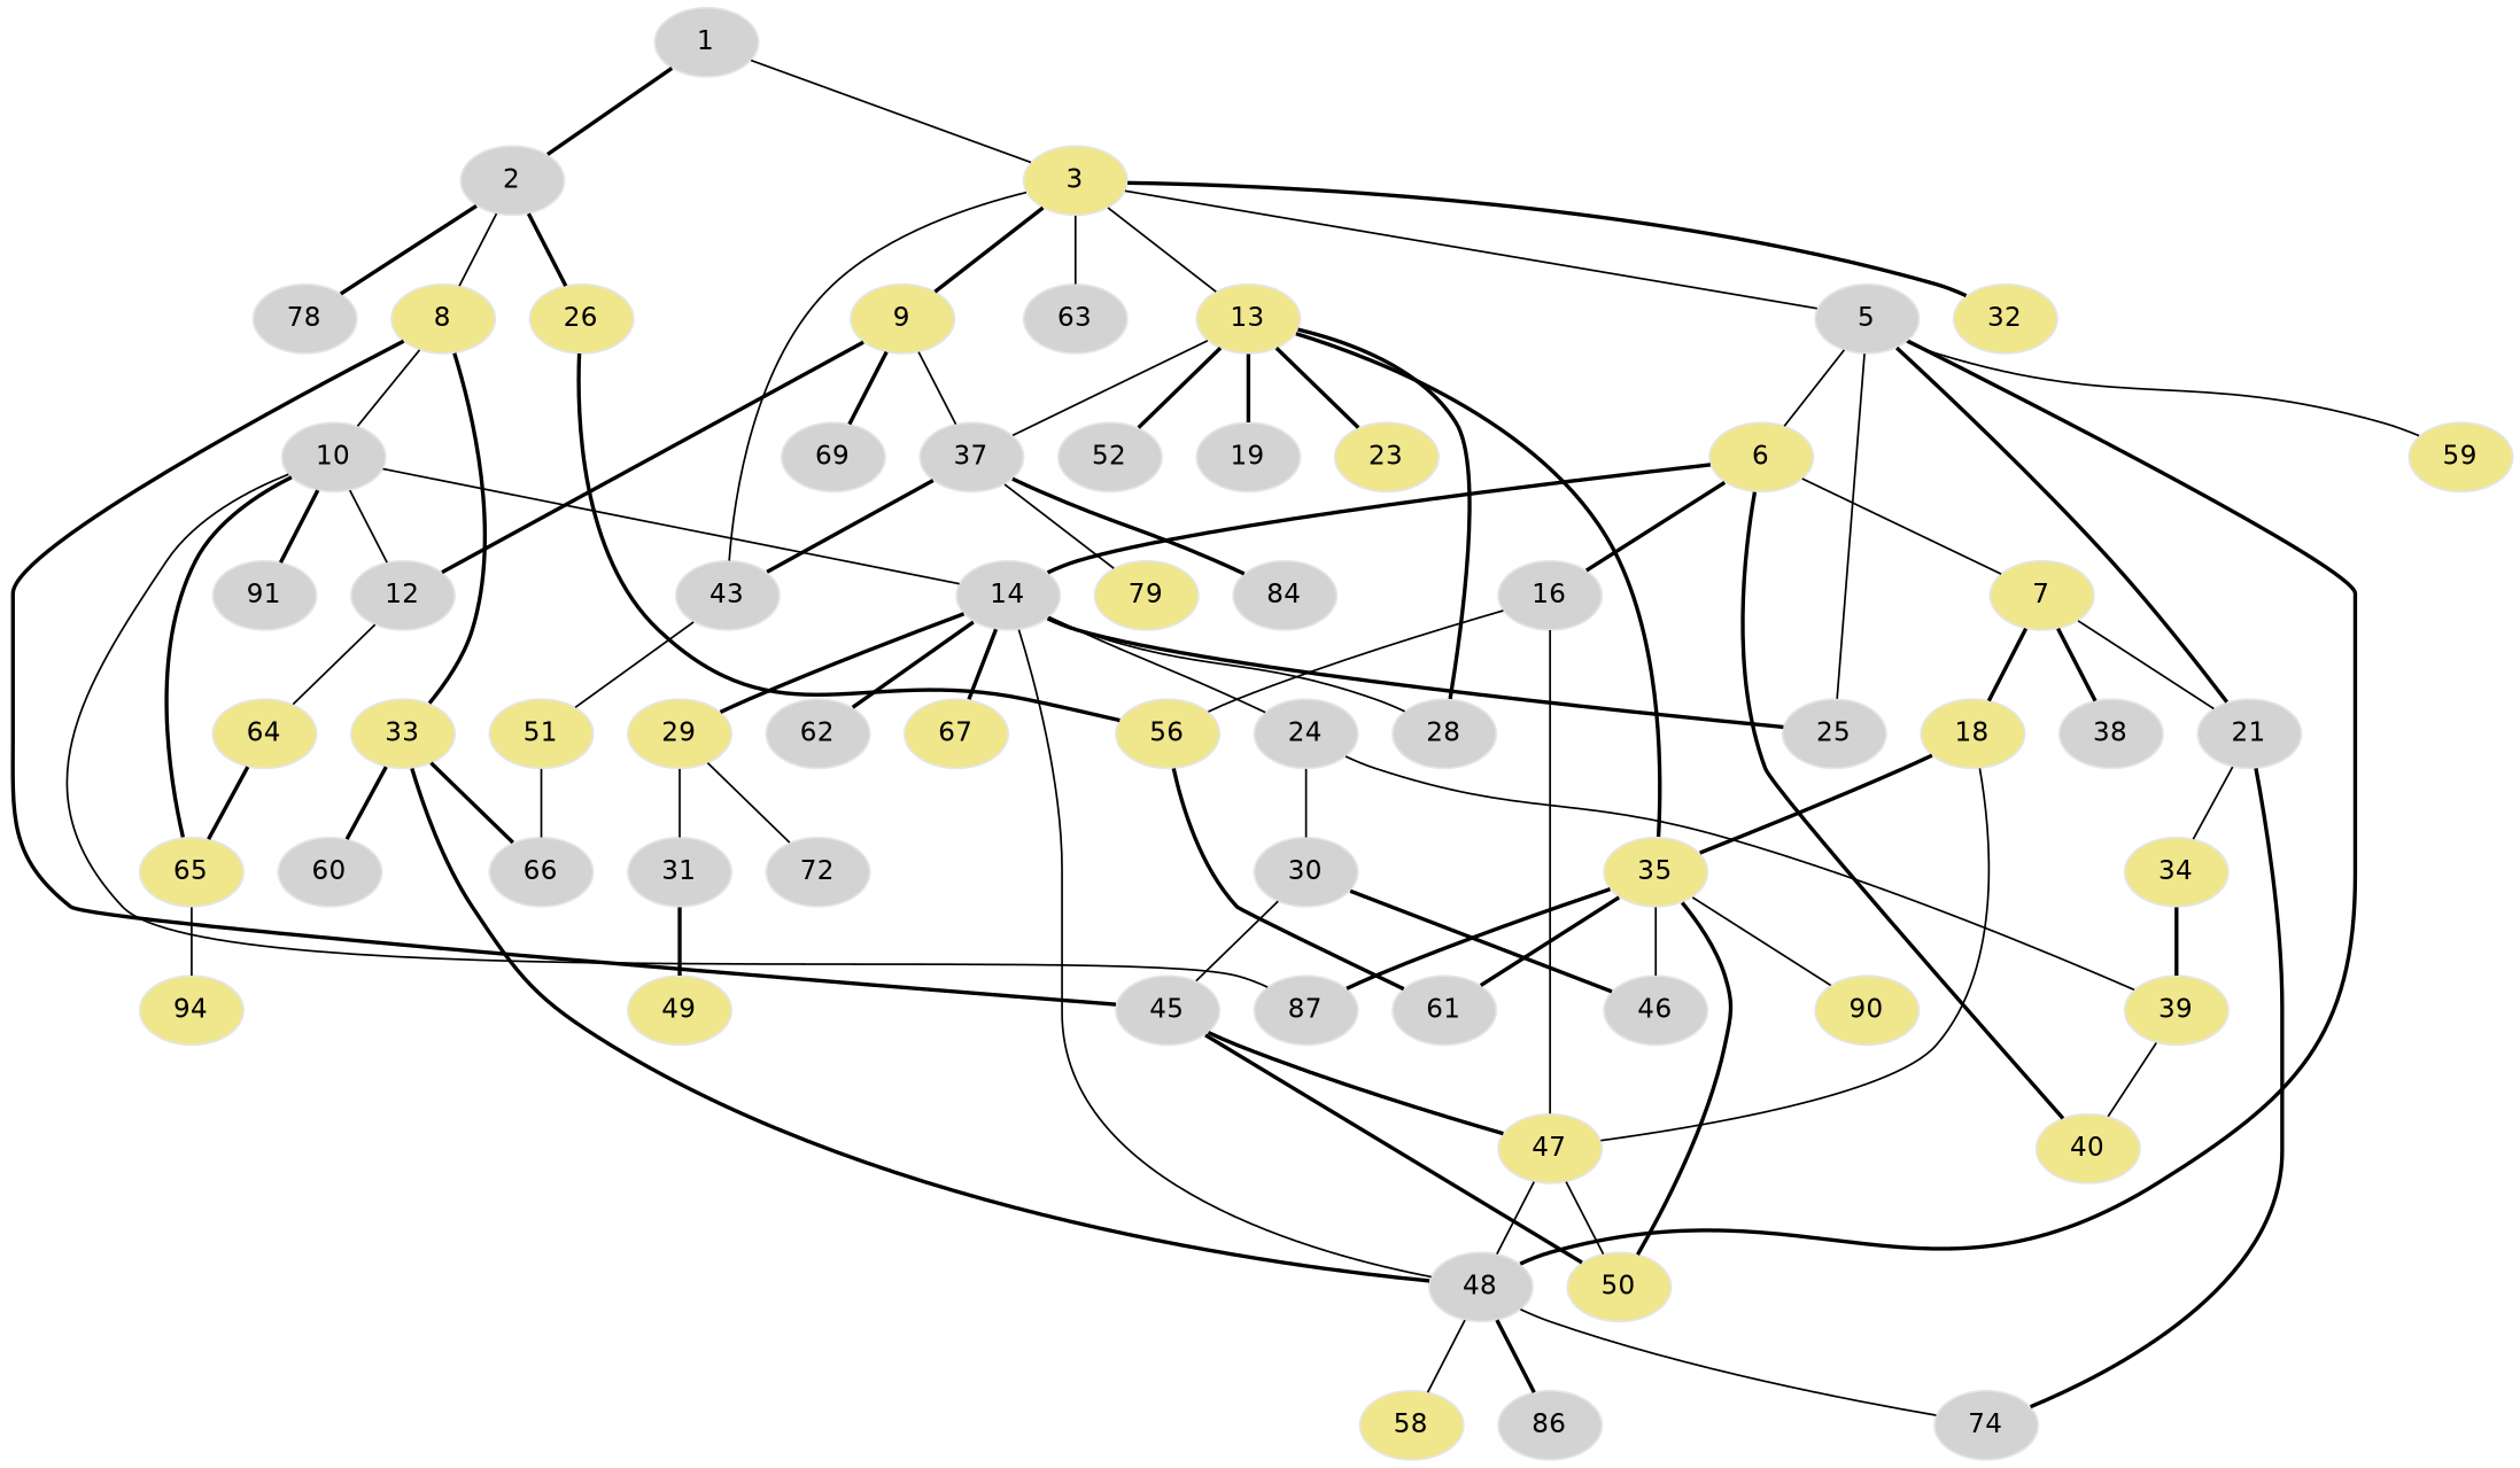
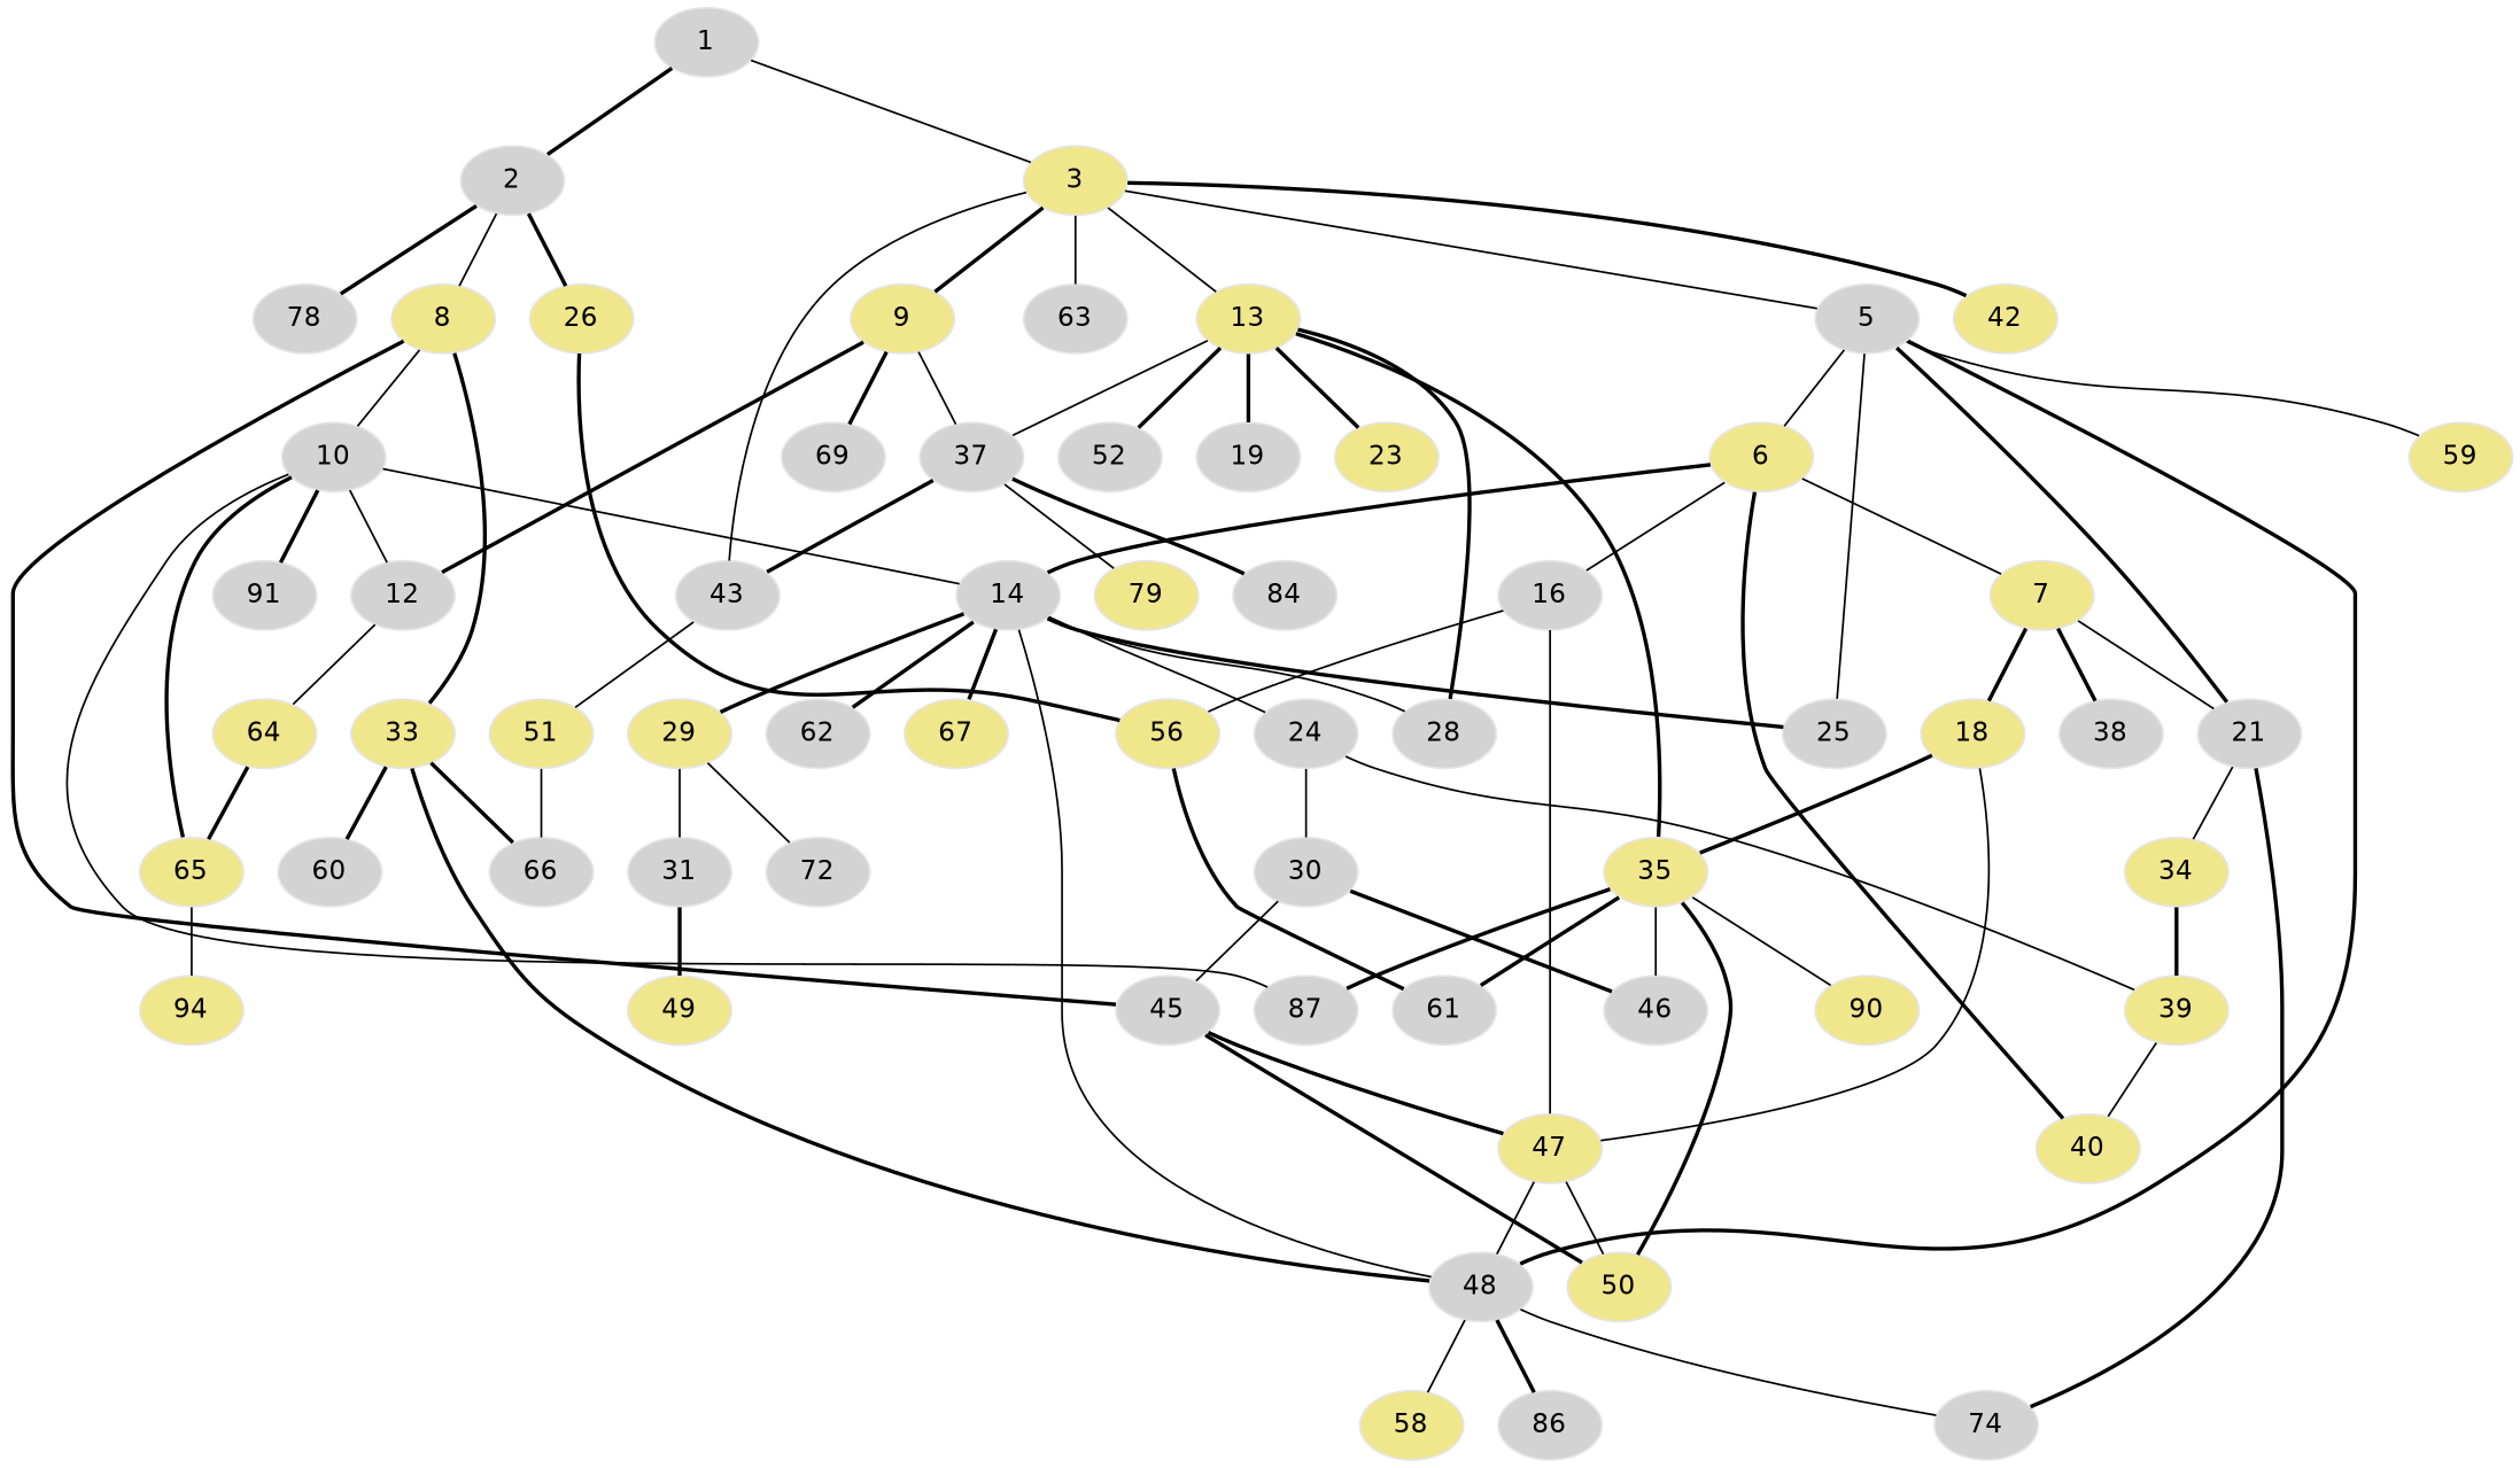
  graph {
    fontname="DejaVu Sans"
    node [color=gray90 fillcolor=lightgrey fontname="DejaVu Sans" style=filled]
    edge [fontname="DejaVu Sans" style=bold]
    2 [super="+11"]
    8 [fillcolor=khaki super="+27"]
    26 [fillcolor=khaki super="+85"]
    78
    1
    3 [fillcolor=khaki super="+4"]
    5 [super="+20"]
    9 [fillcolor=khaki]
    13 [fillcolor=khaki super="+81"]
-   32 [fillcolor=khaki]
+   32 [fillcolor=khaki label=42]
    43
    63
    10 [super="+17"]
    33 [fillcolor=khaki super="+36"]
    n15 [label=45 super="+68"]
    56 [fillcolor=khaki super="+76"]
    6 [fillcolor=khaki]
    21 [super="+54"]
    25
    48 [super="+55"]
    59 [fillcolor=khaki]
    12 [super="+57"]
    37 [super="+73"]
    69
    19
    23 [fillcolor=khaki]
    28 [super="+77"]
    35 [fillcolor=khaki super="+45"]
    52
    51 [fillcolor=khaki super="+75"]
    7 [fillcolor=khaki super="+22"]
    14 [super="+15"]
    16 [super="+42"]
    40 [fillcolor=khaki super="+92"]
    34 [fillcolor=khaki]
    74 [super="+83"]
    58 [fillcolor=khaki]
    86
    18 [fillcolor=khaki super="+82"]
    38 [super="+41"]
    24
    29 [fillcolor=khaki super="+93"]
    62
    67 [fillcolor=khaki]
    47 [fillcolor=khaki]
    65 [fillcolor=khaki super="+71"]
    87
    91
    60 [super="+88"]
    66
    50 [fillcolor=khaki super="+70"]
    64 [fillcolor=khaki super="+89"]
    79 [fillcolor=khaki]
    84
    94 [fillcolor=khaki]
    46
    61
    90 [fillcolor=khaki]
    30 [super="+80"]
    39 [fillcolor=khaki super="+53"]
    31
    72
    49 [fillcolor=khaki]
    2 -- 8 [style=solid]
    2 -- 26
    2 -- 78
    8 -- 10 [style=solid]
    8 -- 33
    8 -- n15
    26 -- 56
    1 -- 2
    1 -- 3 [style=solid]
    3 -- 5 [style=solid]
    3 -- 9
    3 -- 13 [style=solid]
    3 -- 32
    3 -- 43 [style=solid]
    3 -- 63 [style=solid]
    5 -- 6 [style=solid]
    5 -- 21
    5 -- 25 [style=solid]
    5 -- 48
    5 -- 59 [style=solid]
    9 -- 12
    9 -- 37 [style=solid]
    9 -- 69
    13 -- 37 [style=solid]
    13 -- 19
    13 -- 23
    13 -- 28
    13 -- 35
    13 -- 52
    43 -- 51 [style=solid]
    10 -- 12 [style=solid]
    10 -- 14 [style=solid]
    10 -- 65
    10 -- 87 [style=solid]
    10 -- 91
    33 -- 48
    33 -- 60
    33 -- 66
    n15 -- 47
    n15 -- 50
    56 -- 61
    6 -- 7 [style=solid]
    6 -- 14
-   6 -- 16
+   6 -- 16 [style=solid]
    6 -- 40
    21 -- 34 [style=solid]
    21 -- 74
    48 -- 74 [style=solid]
    48 -- 58 [style=solid]
    48 -- 86
    12 -- 64 [style=solid]
    37 -- 43
    37 -- 79 [style=solid]
    37 -- 84
    35 -- 87
    35 -- 50
    35 -- 46 [style=solid]
    35 -- 61
    35 -- 90 [style=solid]
    51 -- 66 [style=solid]
    7 -- 21 [style=solid]
    7 -- 18
    7 -- 38
    14 -- 25
    14 -- 48 [style=solid]
    14 -- 28 [style=solid]
    14 -- 24 [style=solid weight=2]
    14 -- 29
    14 -- 62
    14 -- 67
    16 -- 56 [style=solid]
    16 -- 47 [style=solid]
    34 -- 39
    18 -- 35
    18 -- 47 [style=solid]
    24 -- 30 [style=solid]
    24 -- 39 [style=solid]
    29 -- 31 [style=solid]
    29 -- 72 [style=solid]
    47 -- 48 [style=solid]
    47 -- 50 [style=solid]
    65 -- 94 [style=solid]
    64 -- 65
    30 -- n15 [style=solid]
    30 -- 46
    39 -- 40 [style=solid]
    31 -- 49
  }
